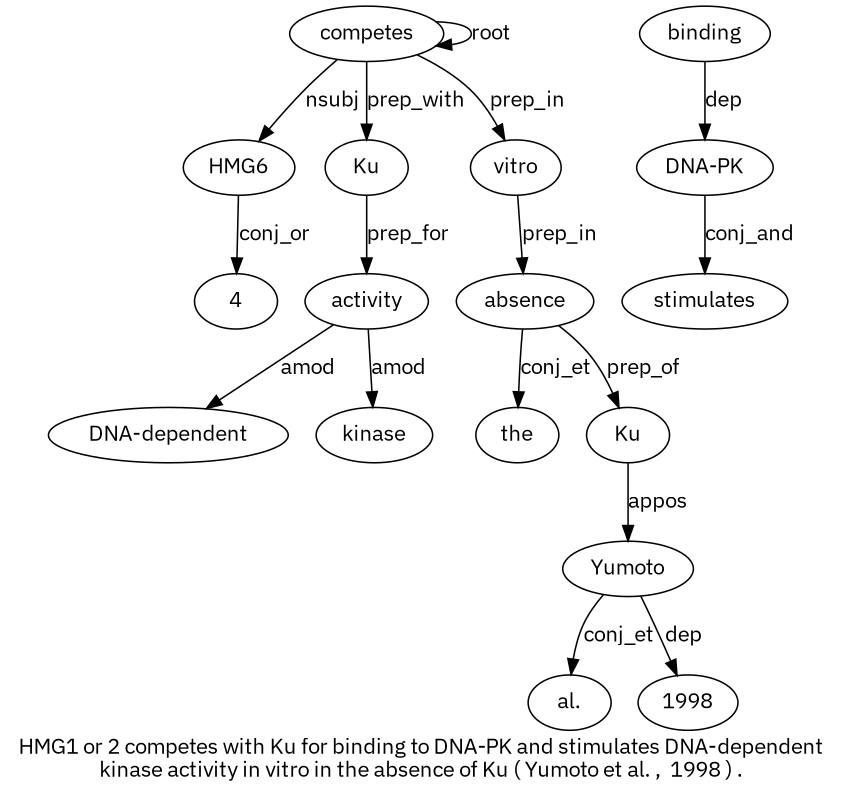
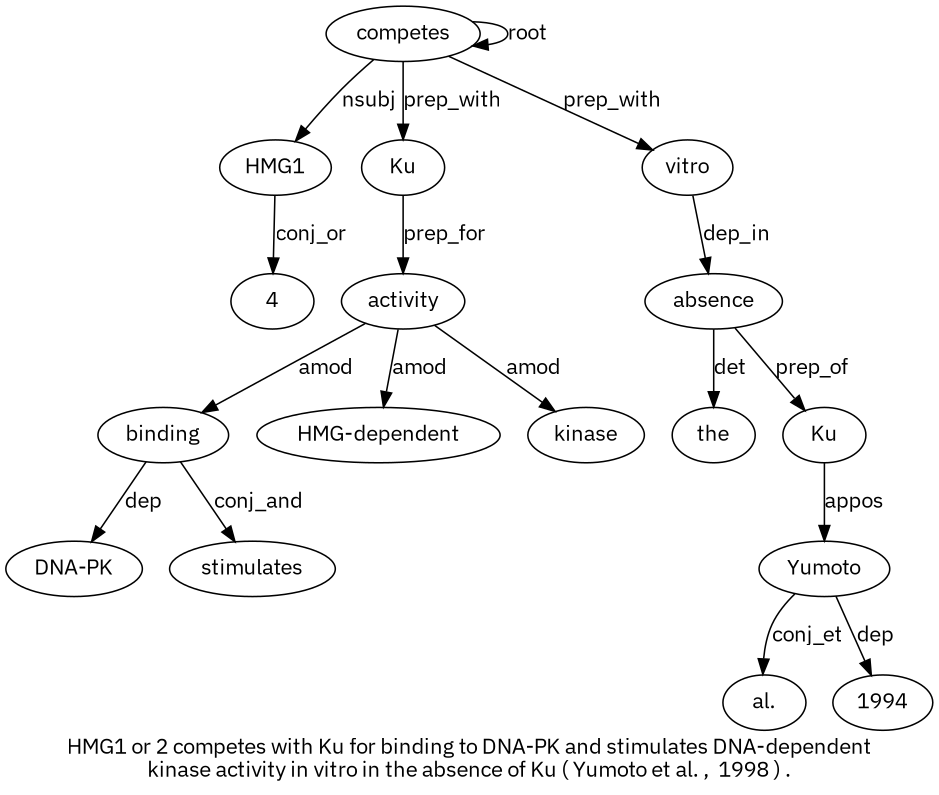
  digraph {
    fontname="IBM Plex Sans"
    label="HMG1 or 2 competes with Ku for binding to DNA-PK and stimulates DNA-dependent\nkinase activity in vitro in the absence of Ku ( Yumoto et al. ,  1998 ) ."
    node [fillcolor=white fontname="IBM Plex Sans" style=filled]
    edge [fontname="IBM Plex Sans"]
    n1 [label=competes]
-   n2 [label=HMG6]
+   n2 [label=HMG1]
    n3 [label=Ku]
    n4 [label=vitro]
    n5 [label=4]
    n6 [label=activity]
    n7 [label=absence]
    n8 [label=binding]
-   n9 [label="DNA-dependent"]
+   n9 [label="HMG-dependent"]
    n10 [label=kinase]
    n11 [label="DNA-PK"]
    n12 [label=stimulates]
    n13 [label=the]
    n14 [label=Ku]
    n15 [label=Yumoto]
    n16 [label="al."]
-   n17 [label=1998]
+   n17 [label=1994]
    n1 -> n1 [label=root]
    n1 -> n2 [label=nsubj]
    n1 -> n3 [label=prep_with]
-   n1 -> n4 [label=prep_in]
+   n1 -> n4 [label=prep_with]
    n2 -> n5 [label=conj_or]
    n3 -> n6 [label=prep_for]
-   n4 -> n7 [label=prep_in]
+   n4 -> n7 [label=dep_in]
+   n6 -> n8 [label=amod]
    n6 -> n9 [label=amod]
    n6 -> n10 [label=amod]
-   n7 -> n13 [label=conj_et]
+   n7 -> n13 [label=det]
    n7 -> n14 [label=prep_of]
    n8 -> n11 [label=dep]
-   n11 -> n12 [label=conj_and]
+   n8 -> n12 [label=conj_and]
    n14 -> n15 [label=appos]
    n15 -> n16 [label=conj_et]
    n15 -> n17 [label=dep]
  }
